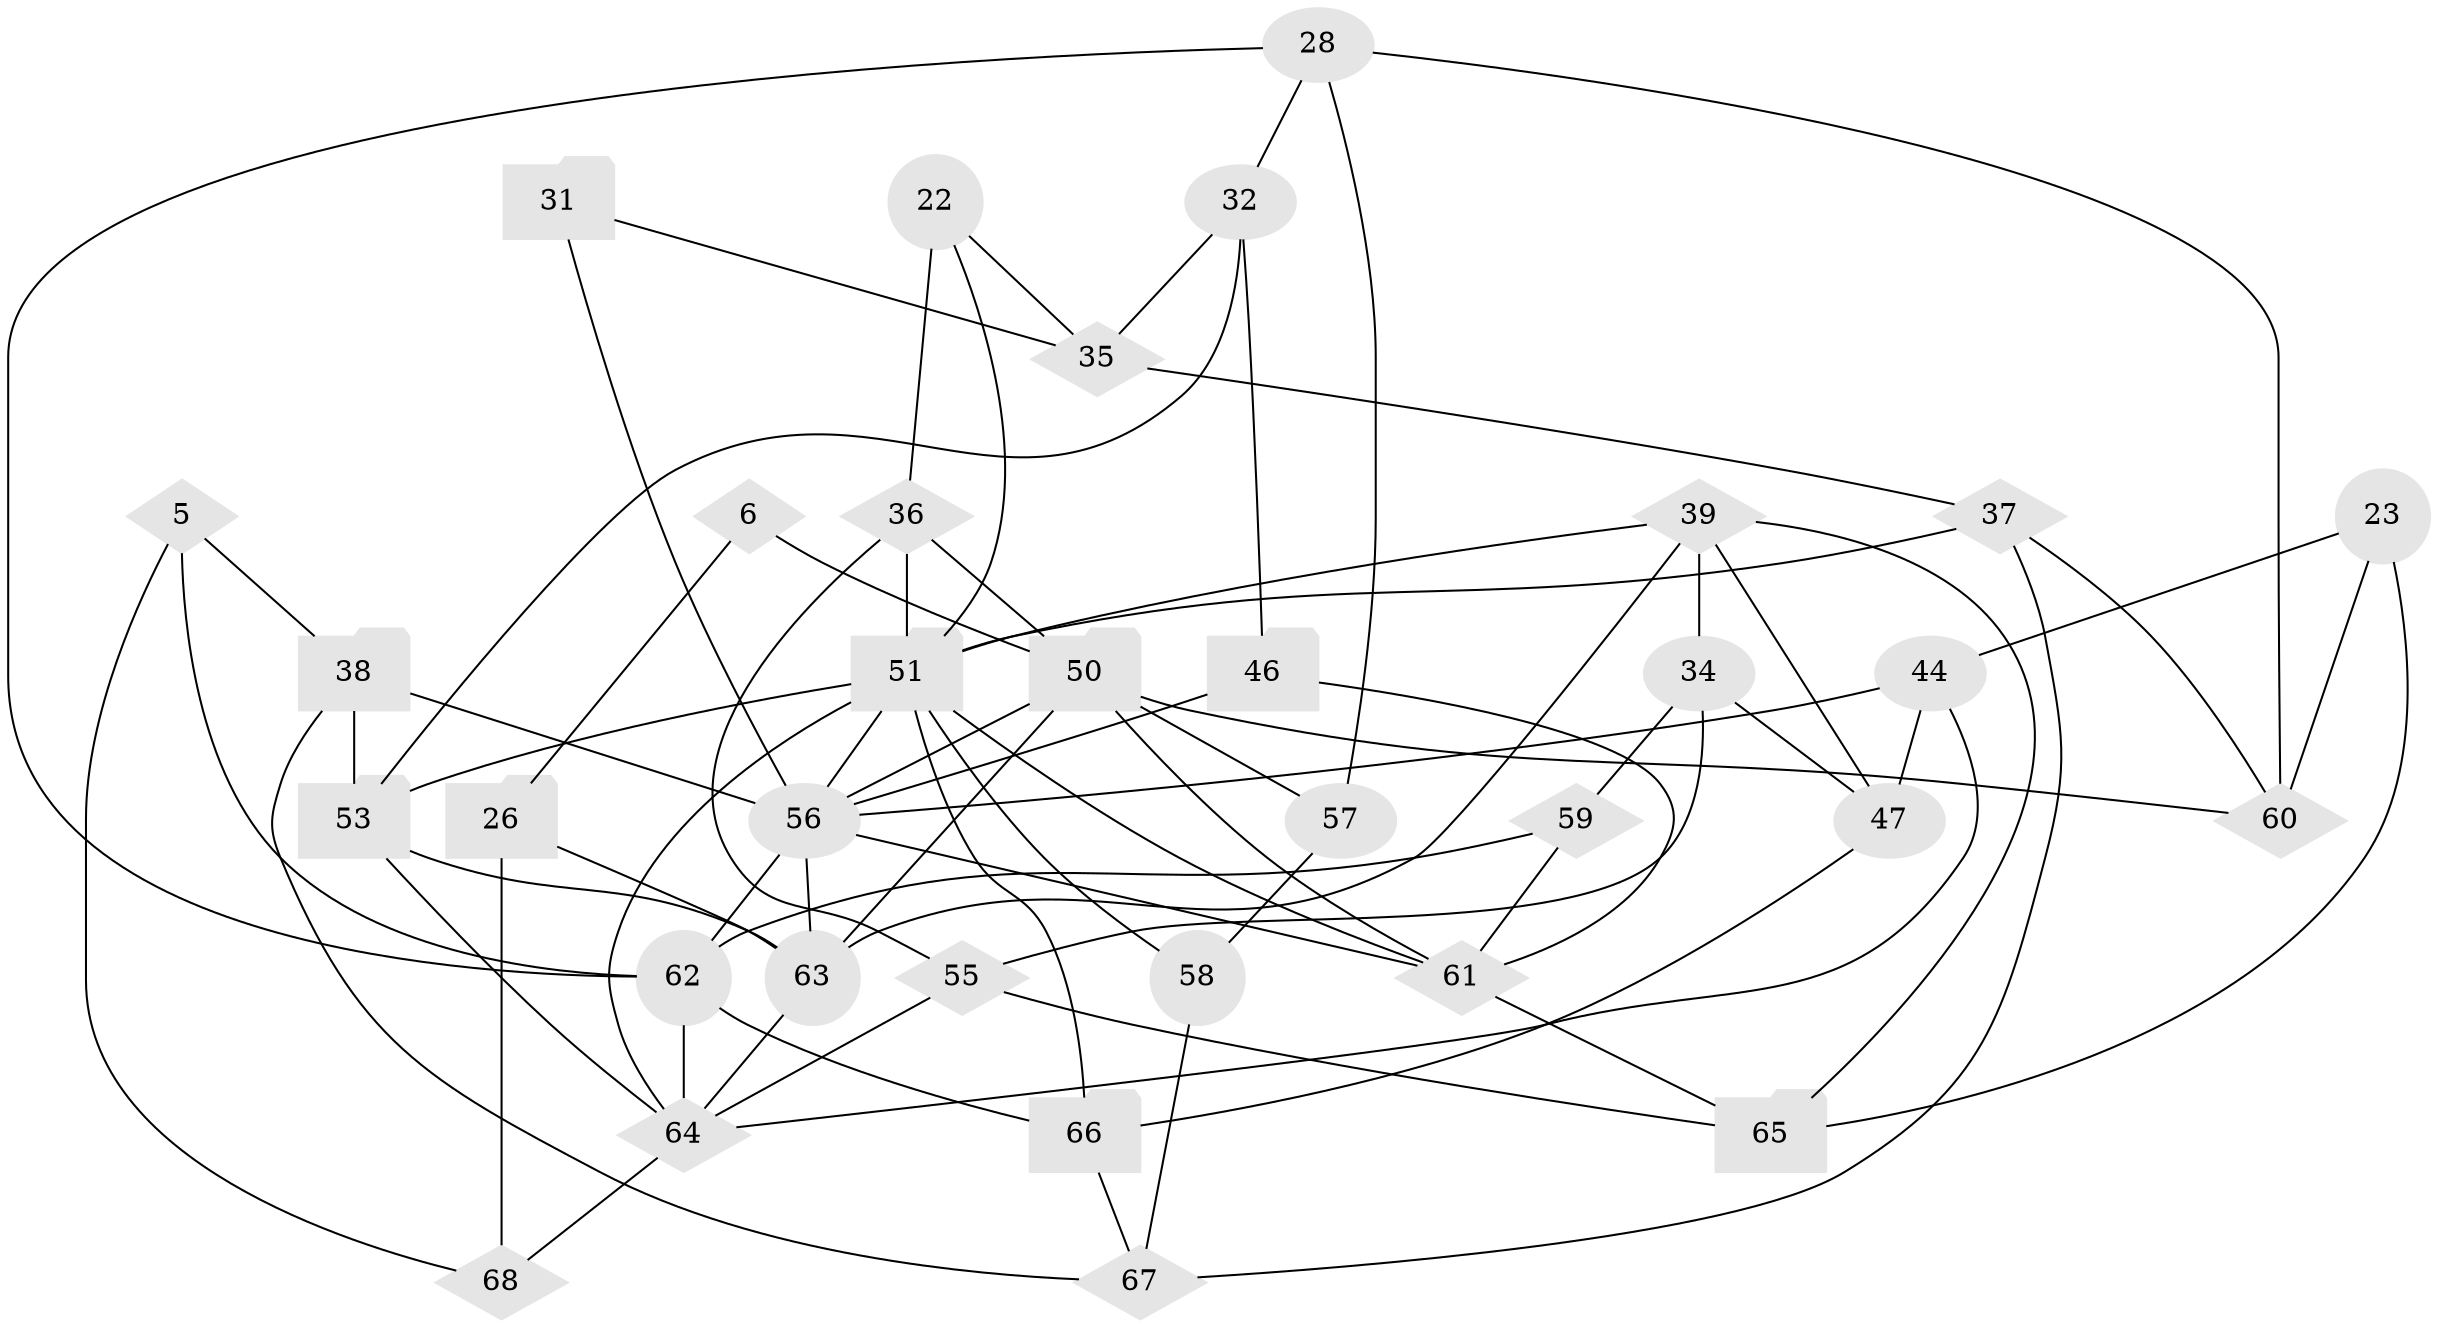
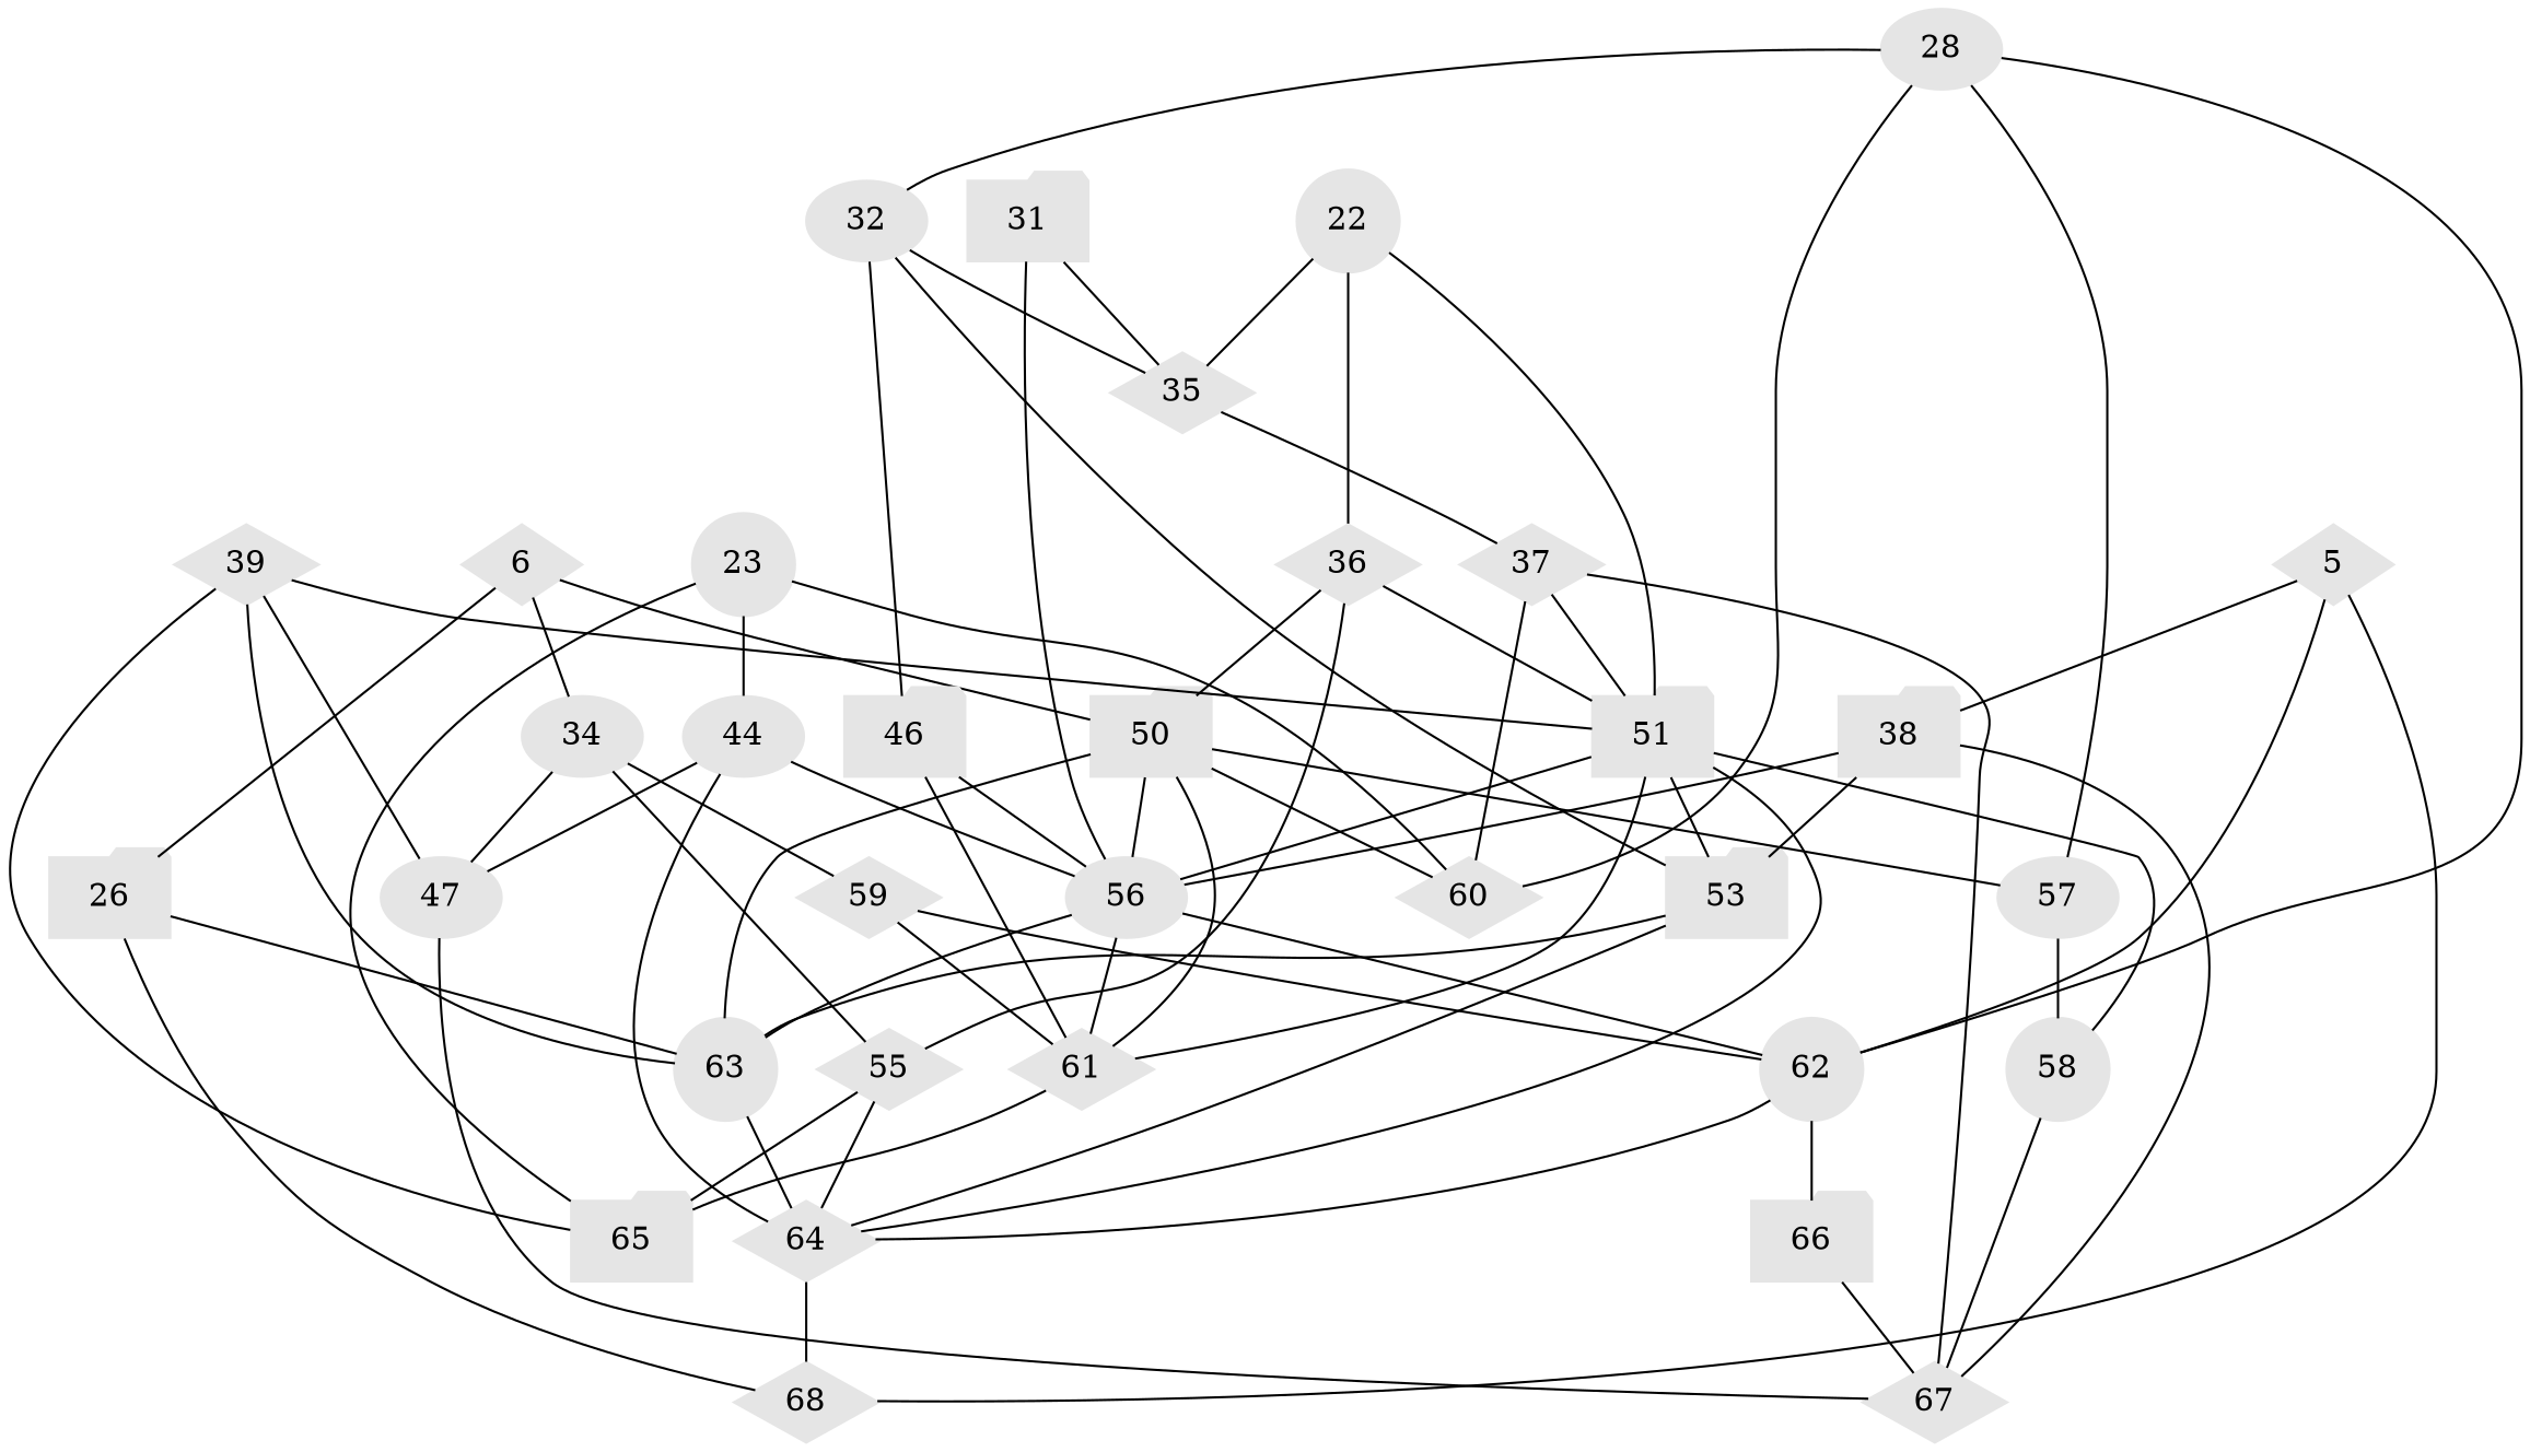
  graph {
    node [color=gray90 shape=diamond style=filled]
    38 [shape=folder super="+20"]
    56 [shape=ellipse super="+8+15+42"]
    53 [shape=folder super="+48"]
    67
    5
    62 [shape=circle super="+17"]
    68 [super="+45"]
    64 [super="+33+54"]
    66 [shape=folder]
    26 [shape=folder super="+4"]
    63 [shape=circle super="+51+49"]
    6
    34 [shape=ellipse]
    50 [shape=folder super="+16"]
    47 [shape=ellipse]
    55
    59
    57 [shape=ellipse]
    60
    61 [super="+2+40"]
    22 [shape=circle]
    35
    36 [super="+24"]
    n24 [label=51 shape=folder super="+27+21"]
    37
    58 [shape=circle]
    44 [shape=ellipse super="+43"]
    23 [shape=circle]
    65 [shape=folder]
    28 [shape=ellipse]
    32 [shape=ellipse]
    46 [shape=folder]
    31 [shape=folder super="+19"]
    39
    38 -- 56 [weight=2]
    38 -- 53 [weight=2]
    38 -- 67
    56 -- 62
    56 -- 63
    56 -- 61 [weight=2]
    53 -- 64
    53 -- 63 [weight=2]
    5 -- 38
    5 -- 62
    5 -- 68 [weight=2]
    62 -- 64 [weight=2]
    62 -- 66
    64 -- 68 [weight=3]
    66 -- 67
    26 -- 68 [weight=3]
    26 -- 63
    63 -- 64 [weight=2]
    6 -- 26 [weight=2]
-   39 -- 34
+   6 -- 34
    6 -- 50
    34 -- 47
    34 -- 55
    34 -- 59
    50 -- 56
    50 -- 63
    50 -- 57
    50 -- 60
    50 -- 61
-   47 -- 66
+   47 -- 67
    55 -- 64
    55 -- 65
    59 -- 62 [weight=2]
    59 -- 61
    57 -- 58
    61 -- 65
    22 -- 35
    22 -- 36 [weight=2]
    22 -- n24
    35 -- 37
    36 -- 50 [weight=2]
    36 -- 55
    36 -- n24 [weight=3]
    n24 -- 56 [weight=2]
    n24 -- 53 [weight=2]
    n24 -- 64
-   n24 -- 66
    n24 -- 61
    n24 -- 58
    37 -- 67
    37 -- 60
    37 -- n24
    58 -- 67
    44 -- 56 [weight=2]
    44 -- 64 [weight=2]
    44 -- 47
    23 -- 60
    23 -- 44
    23 -- 65
    28 -- 62
    28 -- 57
    28 -- 60
    28 -- 32
    32 -- 53
    32 -- 35
    32 -- 46
    46 -- 56
    46 -- 61 [weight=2]
    31 -- 56 [weight=5]
    31 -- 35
    39 -- 63
    39 -- 47
    39 -- n24
    39 -- 65
  }
